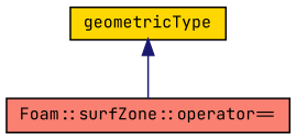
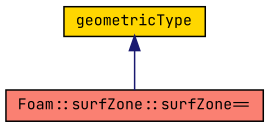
  digraph {
    rankdir=TB
    fontname="JetBrains Mono"
    node [color=black fontname="JetBrains Mono" fontsize=10 shape=record style=filled]
    n1 [fillcolor=gold fontcolor=black height=0.2 label=geometricType width=0.4]
-   n2 [height=0.2 label="Foam::surfZone::operator==" width=0.4 fillcolor=salmon]
+   n2 [height=0.2 label="Foam::surfZone::surfZone==" width=0.4 fillcolor=salmon]
    n1 -> n2 [color=midnightblue dir=back fontname="JetBrains Mono" fontsize=10 labelfontname=FreeSans labelfontsize=10 style=solid]
  }
